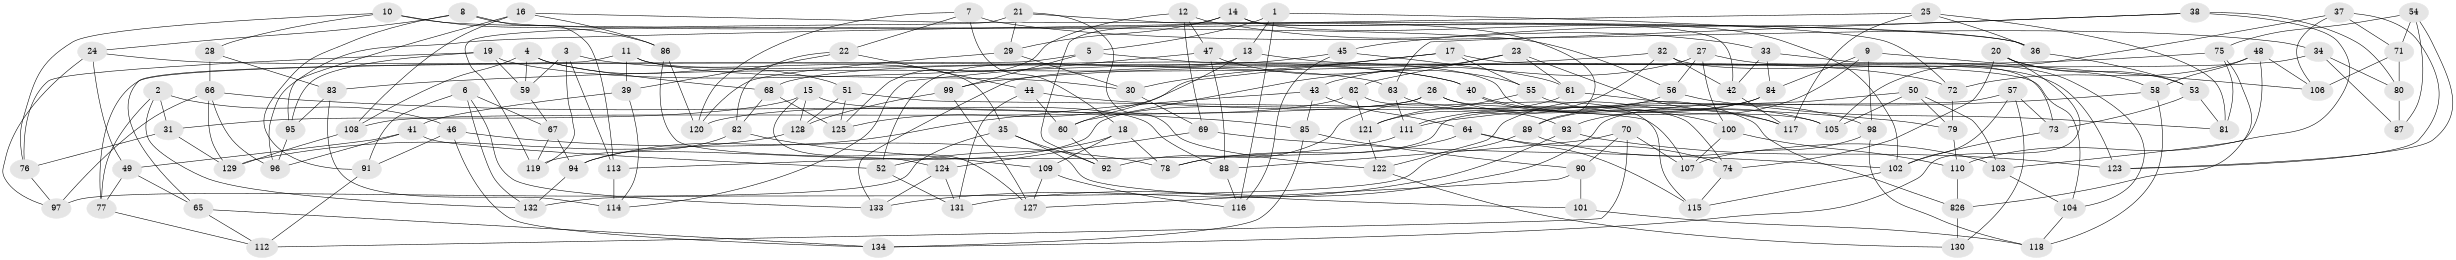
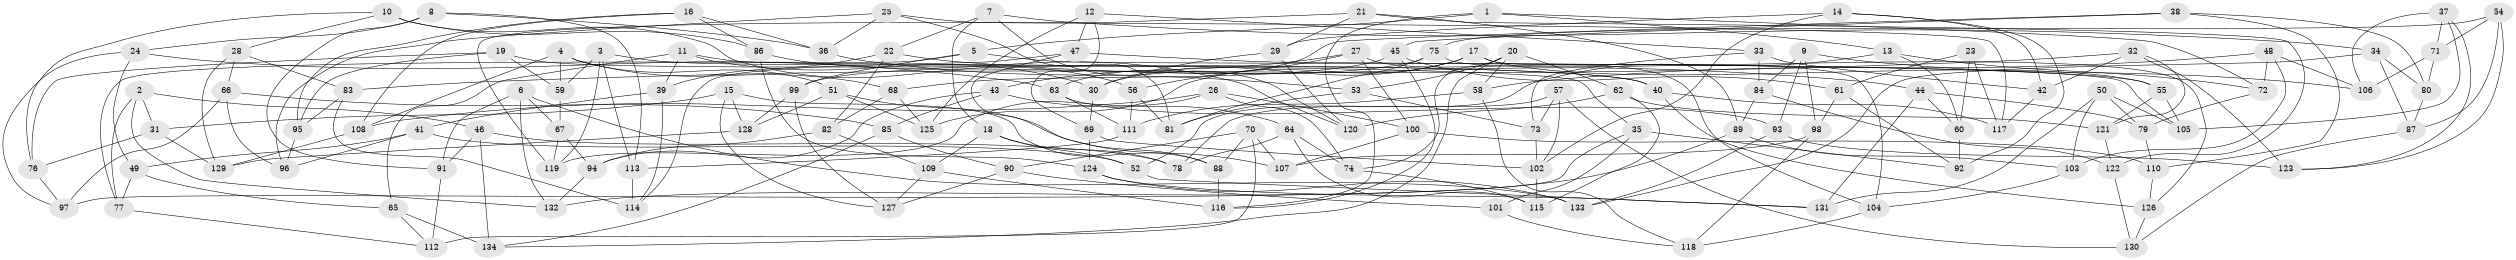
  graph {
    node [color=gray90 style=filled]
    1
    5
    13
    72
    116
    77
    99
    105
    52
    60
    79
    2
    31
    46
    132
    76
    129
    91
    78
    134
    112
    3
    40
    59
    113
    119
    117
-   126 [label=826]
+   126
    67
    114
    4
    51
    68
    108
    125
    128
    107
    82
    127
    6
    133
    94
    7
    18
    22
    34
    120
    109
    39
    44
    80
    87
    8
    24
    36
    49
    63
    97
    53
    9
    84
    93
    98
    106
    89
    122
    123
    118
    10
    28
    56
    86
    66
    83
    81
    111
    124
    11
    30
    35
    65
    69
    92
    101
    41
    12
    33
    47
    42
    73
    88
    55
    102
    131
    14
    29
    115
    15
    16
    95
    96
    17
    104
    121
    19
    20
    58
    74
    21
    103
    130
    23
    61
    62
    25
    26
    100
    110
    27
    43
    64
    85
    32
    37
    71
    38
    45
    90
    48
    50
    54
    75
    57
    70
    1 -- 5
    1 -- 13
    1 -- 72
    1 -- 116
    5 -- 77
    5 -- 99
    5 -- 105
    13 -- 72
    13 -- 52
    13 -- 60
    72 -- 79
    77 -- 112
    99 -- 128
    99 -- 127
    52 -- 131
    60 -- 92
    79 -- 110
    2 -- 77
    2 -- 31
    2 -- 46
    2 -- 132
    31 -- 76
    31 -- 129
    46 -- 91
    46 -- 78
    46 -- 134
    76 -- 97
    91 -- 112
    3 -- 40
    3 -- 59
    3 -- 113
    3 -- 119
    40 -- 117
    40 -- 126
    59 -- 67
    113 -- 114
    126 -- 130
    67 -- 119
    67 -- 94
    4 -- 59
    4 -- 51
    4 -- 68
    4 -- 108
    51 -- 125
    51 -- 128
    51 -- 107
    68 -- 125
    68 -- 82
    108 -- 129
    128 -- 129
    82 -- 94
    82 -- 109
    6 -- 132
    6 -- 91
    6 -- 67
    6 -- 133
    94 -- 132
    7 -- 18
    7 -- 22
    7 -- 34
    7 -- 120
    18 -- 52
    18 -- 78
    18 -- 109
    22 -- 82
    22 -- 39
    22 -- 44
    34 -- 133
    34 -- 80
    34 -- 87
    109 -- 116
    109 -- 127
    39 -- 114
    39 -- 41
    44 -- 60
    44 -- 79
    44 -- 131
    80 -- 87
+   87 -- 130
    8 -- 91
    8 -- 113
    8 -- 24
    8 -- 36
    24 -- 49
    24 -- 63
    24 -- 97
    36 -- 53
    49 -- 77
    49 -- 65
    63 -- 93
    63 -- 111
    53 -- 81
    53 -- 73
    9 -- 84
    9 -- 93
    9 -- 98
    9 -- 106
    84 -- 89
    84 -- 122
    93 -- 133
    93 -- 123
    98 -- 107
    98 -- 118
    89 -- 132
    89 -- 103
    122 -- 130
    10 -- 76
    10 -- 28
    10 -- 56
    10 -- 86
-   66 -- 129
+   28 -- 129
    28 -- 66
    28 -- 83
    56 -- 81
    56 -- 111
    86 -- 120
    86 -- 124
    66 -- 97
    66 -- 96
    66 -- 85
    83 -- 114
    83 -- 95
    111 -- 113
    124 -- 133
    124 -- 131
    11 -- 39
    11 -- 30
    11 -- 35
    11 -- 65
    30 -- 69
    35 -- 97
    35 -- 92
    35 -- 101
    65 -- 134
    65 -- 112
    69 -- 124
    69 -- 102
    101 -- 118
    41 -- 52
    41 -- 49
    41 -- 96
    12 -- 125
    12 -- 69
    12 -- 33
    12 -- 47
    33 -- 84
    33 -- 42
    33 -- 73
    47 -- 114
    47 -- 88
    47 -- 55
    42 -- 117
    73 -- 102
    88 -- 116
    55 -- 105
    55 -- 121
    102 -- 115
    14 -- 92
    14 -- 42
    14 -- 102
    14 -- 29
    29 -- 120
    29 -- 30
    15 -- 31
    15 -- 128
    15 -- 127
    15 -- 88
    16 -- 108
    16 -- 36
    16 -- 86
    16 -- 95
    95 -- 96
    17 -- 125
    17 -- 30
    17 -- 55
    17 -- 104
    104 -- 118
    121 -- 122
    19 -- 76
    19 -- 40
    19 -- 59
    19 -- 95
    20 -- 134
    20 -- 53
    20 -- 58
    20 -- 74
    58 -- 118
    58 -- 111
    74 -- 115
    21 -- 119
    21 -- 89
    21 -- 122
    21 -- 29
    103 -- 104
    23 -- 60
    23 -- 117
    23 -- 61
-   23 -- 62
+   20 -- 62
    61 -- 98
    61 -- 92
    62 -- 120
    62 -- 115
    62 -- 121
    25 -- 117
    25 -- 36
    25 -- 81
    25 -- 96
    26 -- 119
    26 -- 108
    26 -- 74
    26 -- 100
    100 -- 107
    100 -- 110
    110 -- 126
    27 -- 56
    27 -- 104
    27 -- 100
    27 -- 43
    43 -- 94
    43 -- 64
    43 -- 85
    64 -- 78
    64 -- 115
    64 -- 74
    85 -- 134
    85 -- 90
    32 -- 123
    32 -- 83
    32 -- 42
    32 -- 121
    37 -- 105
    37 -- 106
    37 -- 123
    37 -- 71
    71 -- 80
    71 -- 106
    38 -- 80
    38 -- 63
    38 -- 110
    38 -- 45
    45 -- 116
    45 -- 68
    45 -- 61
    90 -- 127
    90 -- 101
    48 -- 72
    48 -- 106
    48 -- 58
    48 -- 103
    50 -- 105
    50 -- 79
    50 -- 131
    50 -- 103
    54 -- 87
    54 -- 123
    54 -- 71
    54 -- 75
    75 -- 99
    75 -- 126
    75 -- 81
    57 -- 78
    57 -- 73
    57 -- 102
    57 -- 130
    70 -- 112
    70 -- 107
    70 -- 88
    70 -- 90
  }
